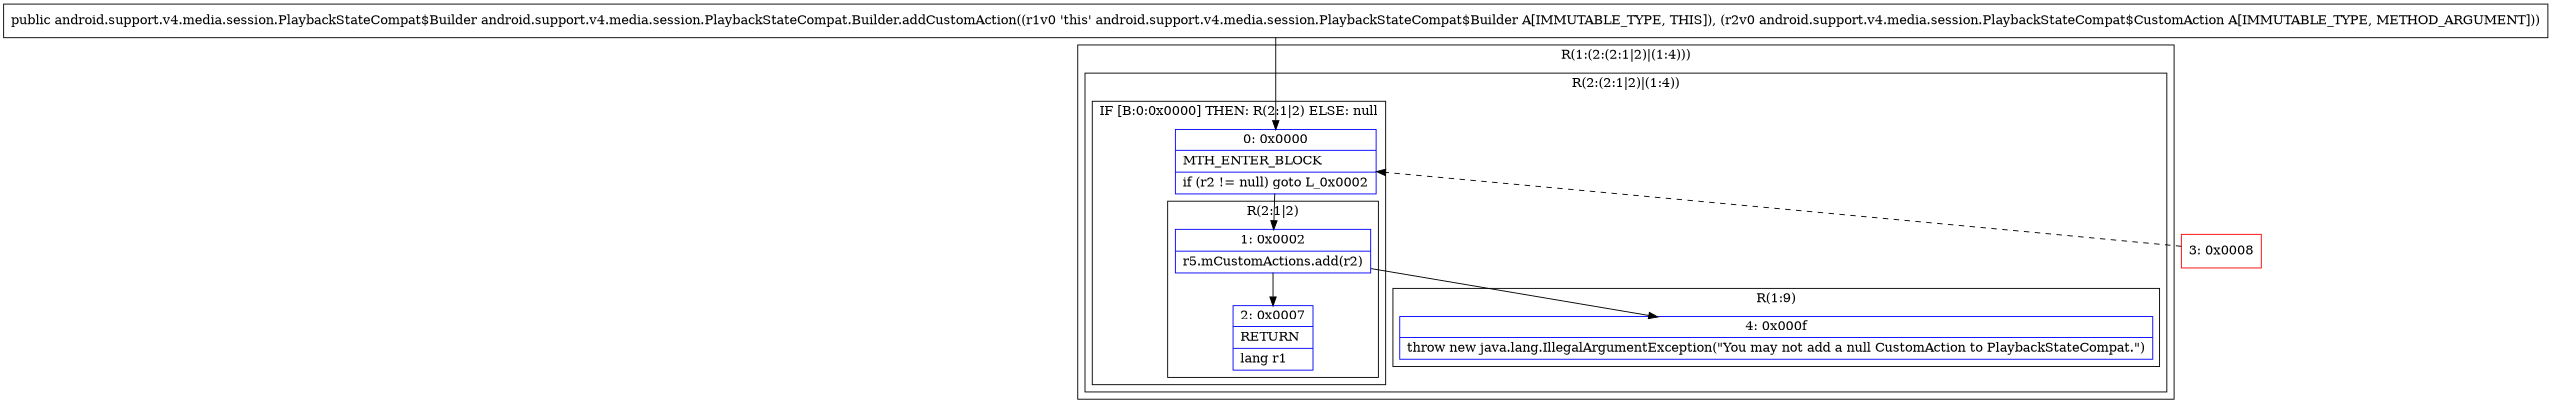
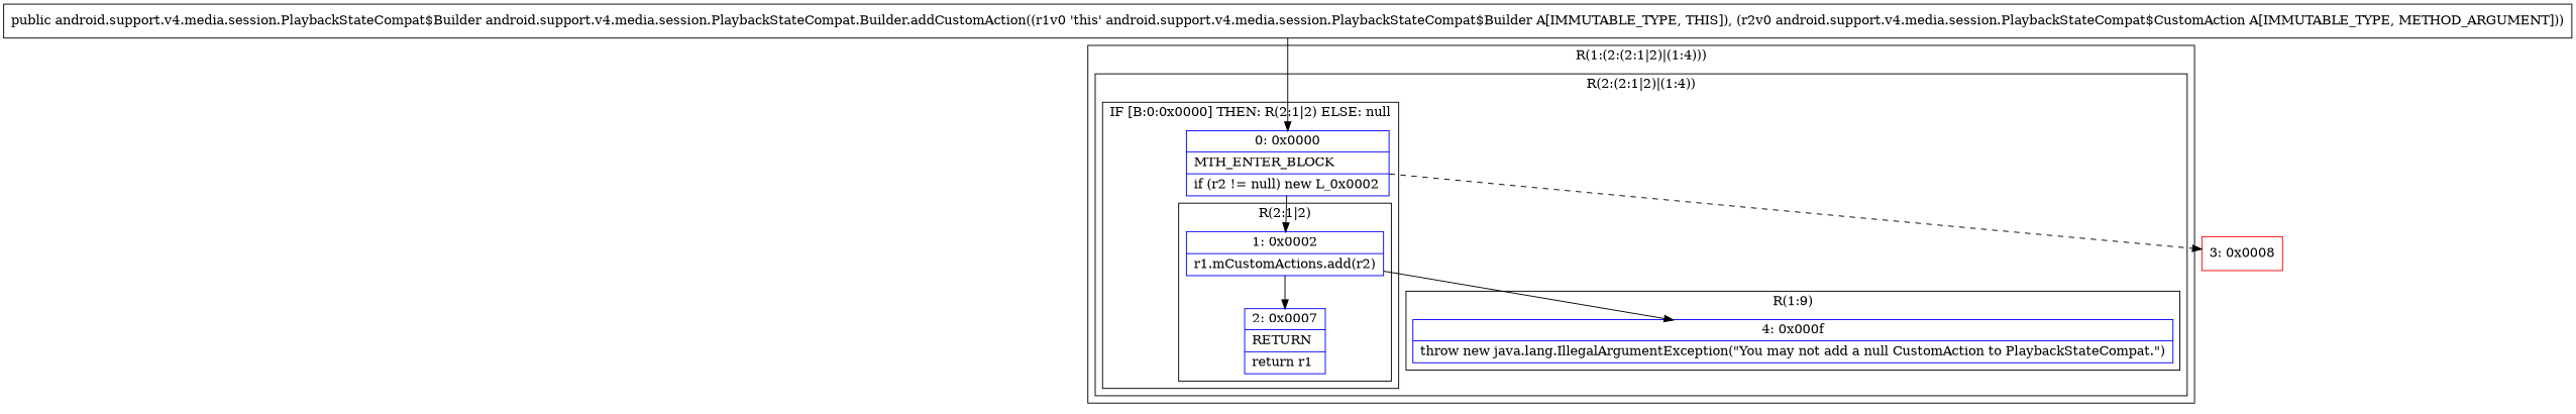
  digraph {
    node [color=blue shape=record]
-   n1 [label="{1\:\ 0x0002|r5.mCustomActions.add(r2)\l}"]
-   n2 [label="{2\:\ 0x0007|RETURN\l|lang r1\l}"]
-   n3 [label="{0\:\ 0x0000|MTH_ENTER_BLOCK\l|if (r2 != null) goto L_0x0002\l}"]
+   n1 [label="{1\:\ 0x0002|r1.mCustomActions.add(r2)\l}"]
+   n2 [label="{2\:\ 0x0007|RETURN\l|return r1\l}"]
+   n3 [label="{0\:\ 0x0000|MTH_ENTER_BLOCK\l|if (r2 != null) new L_0x0002\l}"]
    n4 [label="{4\:\ 0x000f|throw new java.lang.IllegalArgumentException(\"You may not add a null CustomAction to PlaybackStateCompat.\")\l}"]
    n5 [color=red label="{3\:\ 0x0008}"]
    n6 [label="{public android.support.v4.media.session.PlaybackStateCompat$Builder android.support.v4.media.session.PlaybackStateCompat.Builder.addCustomAction((r1v0 'this' android.support.v4.media.session.PlaybackStateCompat$Builder A[IMMUTABLE_TYPE, THIS]), (r2v0 android.support.v4.media.session.PlaybackStateCompat$CustomAction A[IMMUTABLE_TYPE, METHOD_ARGUMENT])) }" color=""]
    subgraph cluster_1 {
      label="R(1:(2:(2:1|2)|(1:4)))"
      subgraph cluster_2 {
        label="R(2:(2:1|2)|(1:4))"
        subgraph cluster_3 {
          label="IF [B:0:0x0000] THEN: R(2:1|2) ELSE: null"
          n3
          subgraph cluster_4 {
            label="R(2:1|2)"
            n1
            n2
          }
        }
        subgraph cluster_5 {
          label="R(1:9)"
          n4
        }
      }
    }
    n1 -> n2
    n1 -> n4
    n3 -> n1
-   n5 -> n3 [style=dashed]
+   n3 -> n5 [style=dashed]
    n6 -> n3
  }
